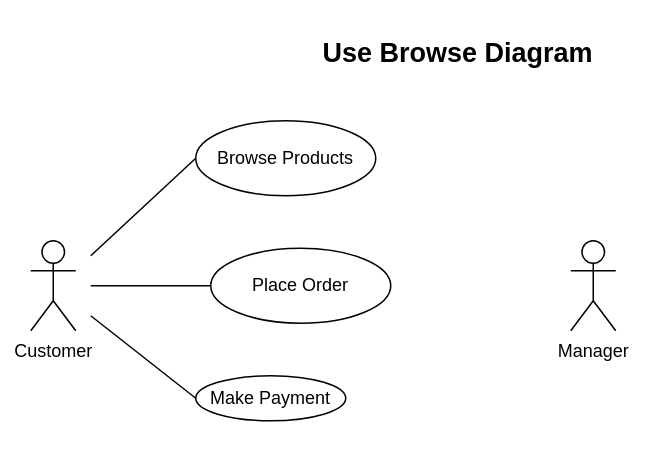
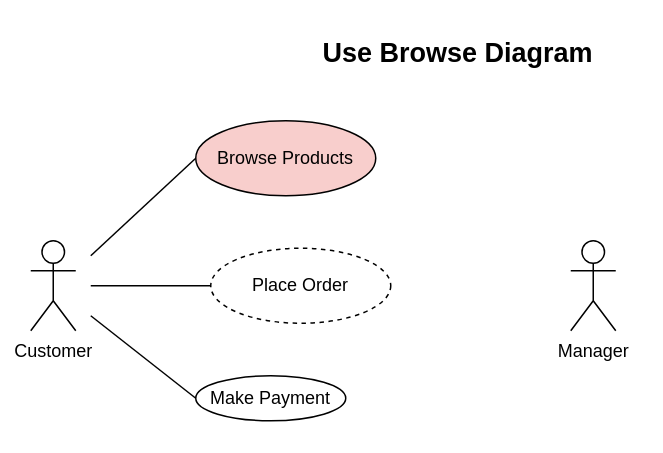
  <mxCell id="0" />
  <mxCell id="1" parent="0" />
  <mxCell id="2" value="Customer" style="shape=umlActor;verticalLabelPosition=bottom;verticalAlign=top;html=1;outlineConnect=0;" vertex="1" parent="1"><mxGeometry x="20" y="160" width="30" height="60" as="geometry" /></mxCell>
- <mxCell id="3" value="Browse Products" style="ellipse;whiteSpace=wrap;html=1;" vertex="1" parent="1"><mxGeometry x="130" y="80" width="120" height="50" as="geometry" /></mxCell>
- <mxCell id="4" value="Place Order" style="ellipse;whiteSpace=wrap;html=1;" vertex="1" parent="1"><mxGeometry x="140" y="165" width="120" height="50" as="geometry" /></mxCell>
+ <mxCell id="3" value="Browse Products" style="ellipse;whiteSpace=wrap;html=1;fillColor=#f8cecc;" vertex="1" parent="1"><mxGeometry x="130" y="80" width="120" height="50" as="geometry" /></mxCell>
+ <mxCell id="4" value="Place Order" style="ellipse;whiteSpace=wrap;html=1;dashed=1;" vertex="1" parent="1"><mxGeometry x="140" y="165" width="120" height="50" as="geometry" /></mxCell>
  <mxCell id="5" value="Make Payment" style="ellipse;whiteSpace=wrap;html=1;" vertex="1" parent="1"><mxGeometry x="130" y="250" width="100" height="30" as="geometry" /></mxCell>
  <mxCell id="6" value="" style="endArrow=none;html=1;rounded=0;entryX=0;entryY=0.5;entryDx=0;entryDy=0;" edge="1" parent="1" target="3"><mxGeometry width="50" height="50" relative="1" as="geometry"><mxPoint x="60" y="170" as="sourcePoint" /><mxPoint x="380" y="240" as="targetPoint" /></mxGeometry></mxCell>
  <mxCell id="7" value="" style="endArrow=none;html=1;rounded=0;entryX=0;entryY=0.5;entryDx=0;entryDy=0;" edge="1" parent="1" target="4"><mxGeometry width="50" height="50" relative="1" as="geometry"><mxPoint x="60" y="190" as="sourcePoint" /><mxPoint x="170" y="190" as="targetPoint" /></mxGeometry></mxCell>
  <mxCell id="8" value="" style="endArrow=none;html=1;rounded=0;entryX=0;entryY=0.5;entryDx=0;entryDy=0;" edge="1" parent="1" target="5"><mxGeometry width="50" height="50" relative="1" as="geometry"><mxPoint x="60" y="210" as="sourcePoint" /><mxPoint x="140" y="220" as="targetPoint" /></mxGeometry></mxCell>
  <mxCell id="9" value="Manager" style="shape=umlActor;verticalLabelPosition=bottom;verticalAlign=top;html=1;outlineConnect=0;" vertex="1" parent="1"><mxGeometry x="380" y="160" width="30" height="60" as="geometry" /></mxCell>
  <mxCell id="10" value="Use Browse Diagram" style="text;html=1;whiteSpace=wrap;strokeColor=none;fillColor=none;align=center;verticalAlign=middle;rounded=0;fontSize=18;fontStyle=1" vertex="1" parent="1"><mxGeometry x="190" y="20" width="230" height="30" as="geometry" /></mxCell>
